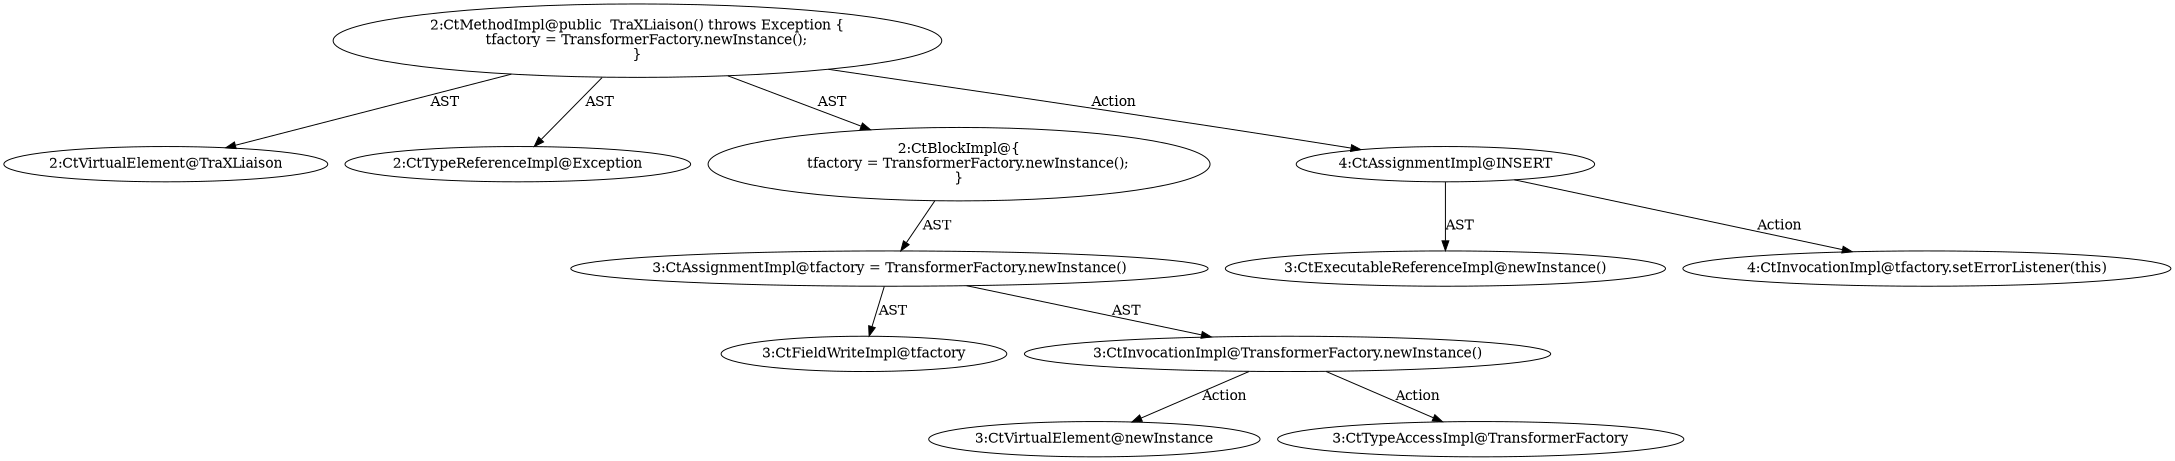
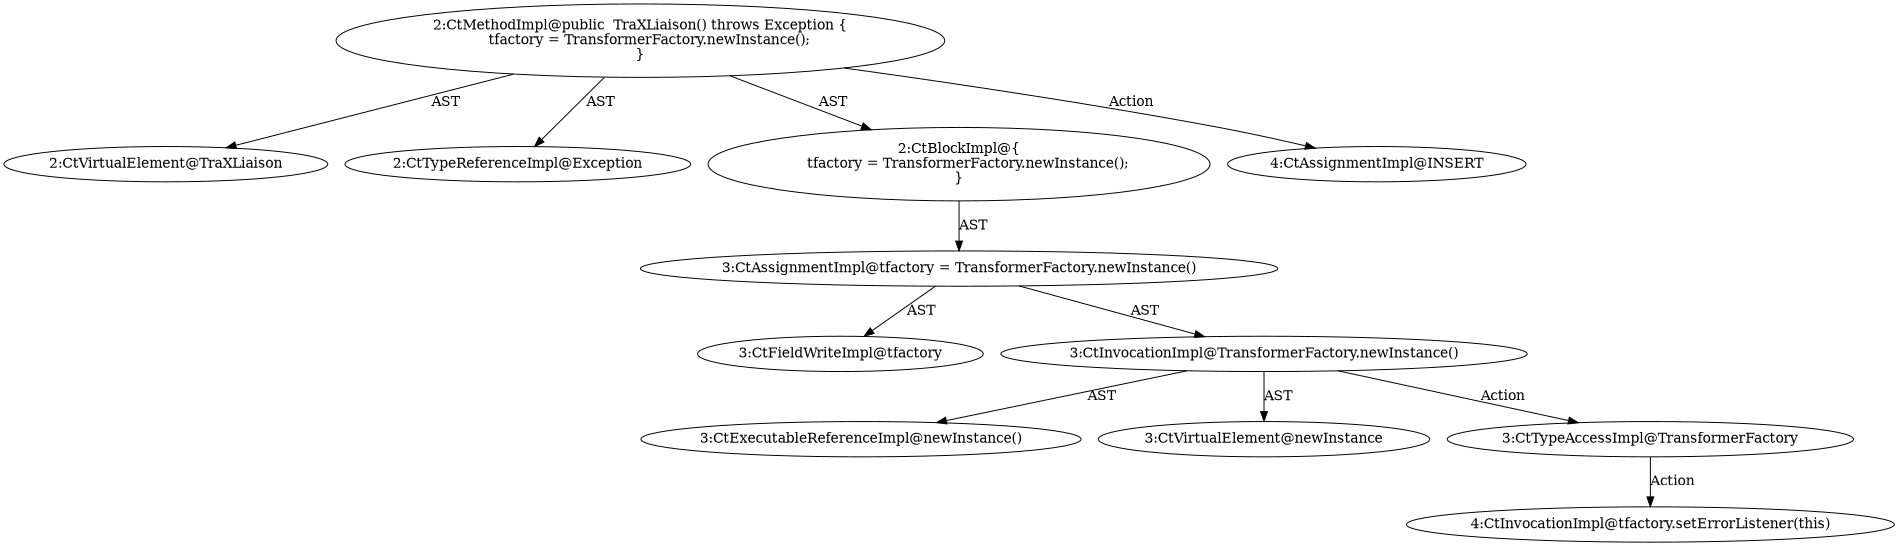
  digraph {
    node [shape=ellipse]
    n1 [label="2:CtVirtualElement@TraXLiaison"]
    n2 [label="2:CtTypeReferenceImpl@Exception"]
    n3 [label="3:CtFieldWriteImpl@tfactory"]
    n4 [label="3:CtExecutableReferenceImpl@newInstance()"]
    n5 [label="3:CtVirtualElement@newInstance"]
    n6 [label="3:CtTypeAccessImpl@TransformerFactory"]
    n7 [label="3:CtInvocationImpl@TransformerFactory.newInstance()"]
    n8 [label="3:CtAssignmentImpl@tfactory = TransformerFactory.newInstance()"]
    n9 [label="2:CtBlockImpl@\{\n    tfactory = TransformerFactory.newInstance();\n\}"]
    n10 [label="2:CtMethodImpl@public  TraXLiaison() throws Exception \{\n    tfactory = TransformerFactory.newInstance();\n\}"]
    n11 [label="4:CtAssignmentImpl@INSERT"]
    n12 [label="4:CtInvocationImpl@tfactory.setErrorListener(this)"]
-   n11 -> n4 [label=AST]
-   n7 -> n5 [label=Action]
+   n7 -> n4 [label=AST]
+   n7 -> n5 [label=AST]
    n7 -> n6 [label=Action]
    n8 -> n3 [label=AST]
    n8 -> n7 [label=AST]
    n9 -> n8 [label=AST]
    n10 -> n1 [label=AST]
    n10 -> n2 [label=AST]
    n10 -> n9 [label=AST]
    n10 -> n11 [label=Action]
-   n11 -> n12 [label=Action]
+   n6 -> n12 [label=Action]
  }
